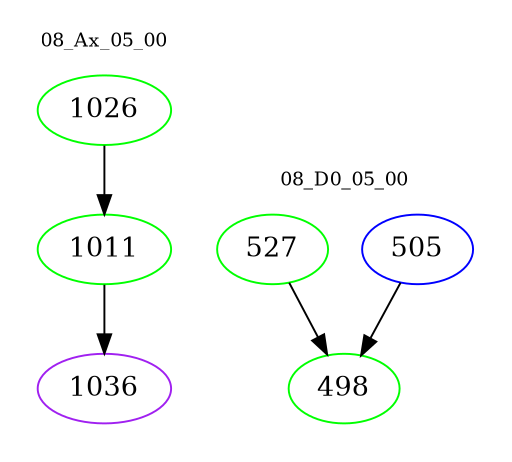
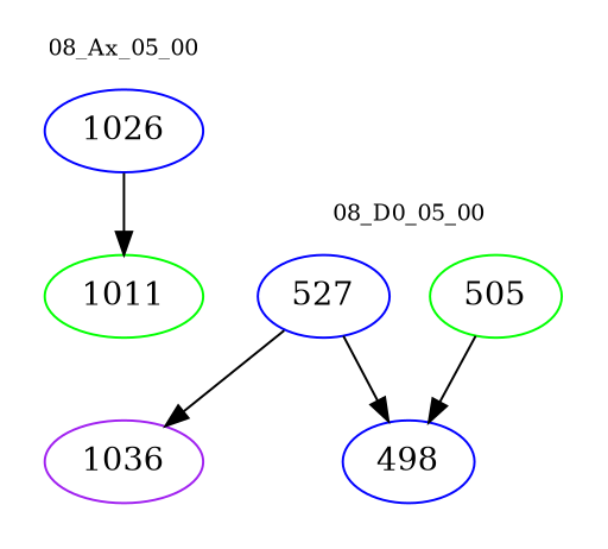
  digraph {
    node [color=green]
    edge [color=black]
-   n1 [label=1026]
+   n1 [color=blue label=1026]
    n2 [label=1011]
    n3 [color=purple label=1036]
-   n4 [color=blue label=505]
-   n5 [label=498]
-   n6 [label=527]
+   n4 [label=505]
+   n5 [color=blue label=498]
+   n6 [color=blue label=527]
    subgraph cluster_1 {
      color=white
      fontsize=10
      label="08_Ax_05_00"
      n1
      n2
      n3
    }
    subgraph cluster_2 {
      color=white
      fontsize=10
      label="08_D0_05_00"
      n4
      n5
      n6
    }
    n1 -> n2
-   n2 -> n3
+   n6 -> n3
    n4 -> n5
    n6 -> n5
  }
